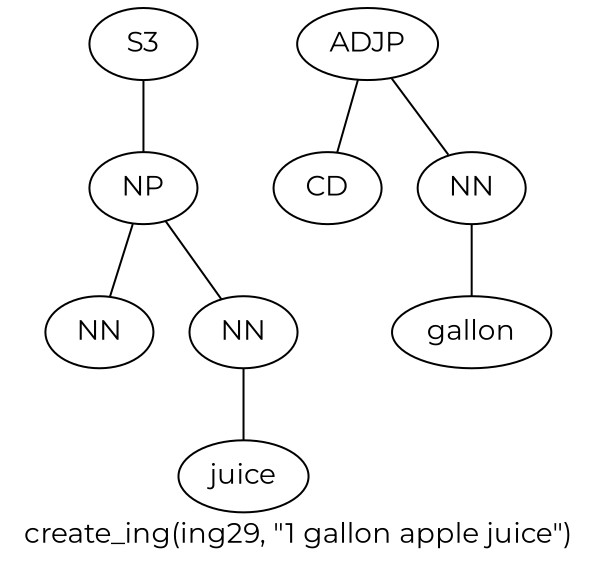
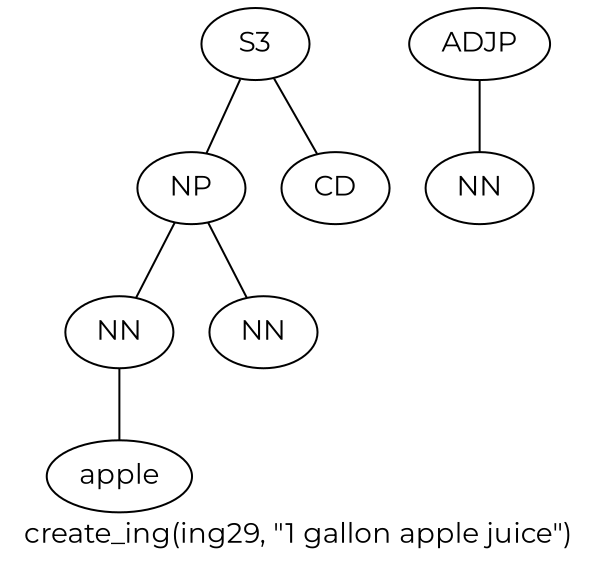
  graph {
    fontname=Montserrat
    label="create_ing(ing29, \"1 gallon apple juice\")"
    node [fontname=Montserrat]
    edge [fontname=Montserrat]
    n1 [label=S3]
    n2 [label=NP]
    n3 [label=NN]
    n4 [label=NN]
    n5 [label=ADJP]
    n6 [label=CD]
    n7 [label=NN]
-   n9 [label=juice]
-   n10 [label=gallon]
+   n8 [label=apple]
    n1 -- n2
    n2 -- n3
    n2 -- n4
-   n4 -- n9
-   n5 -- n6
+   n3 -- n8
+   n1 -- n6
    n5 -- n7
-   n7 -- n10
  }
